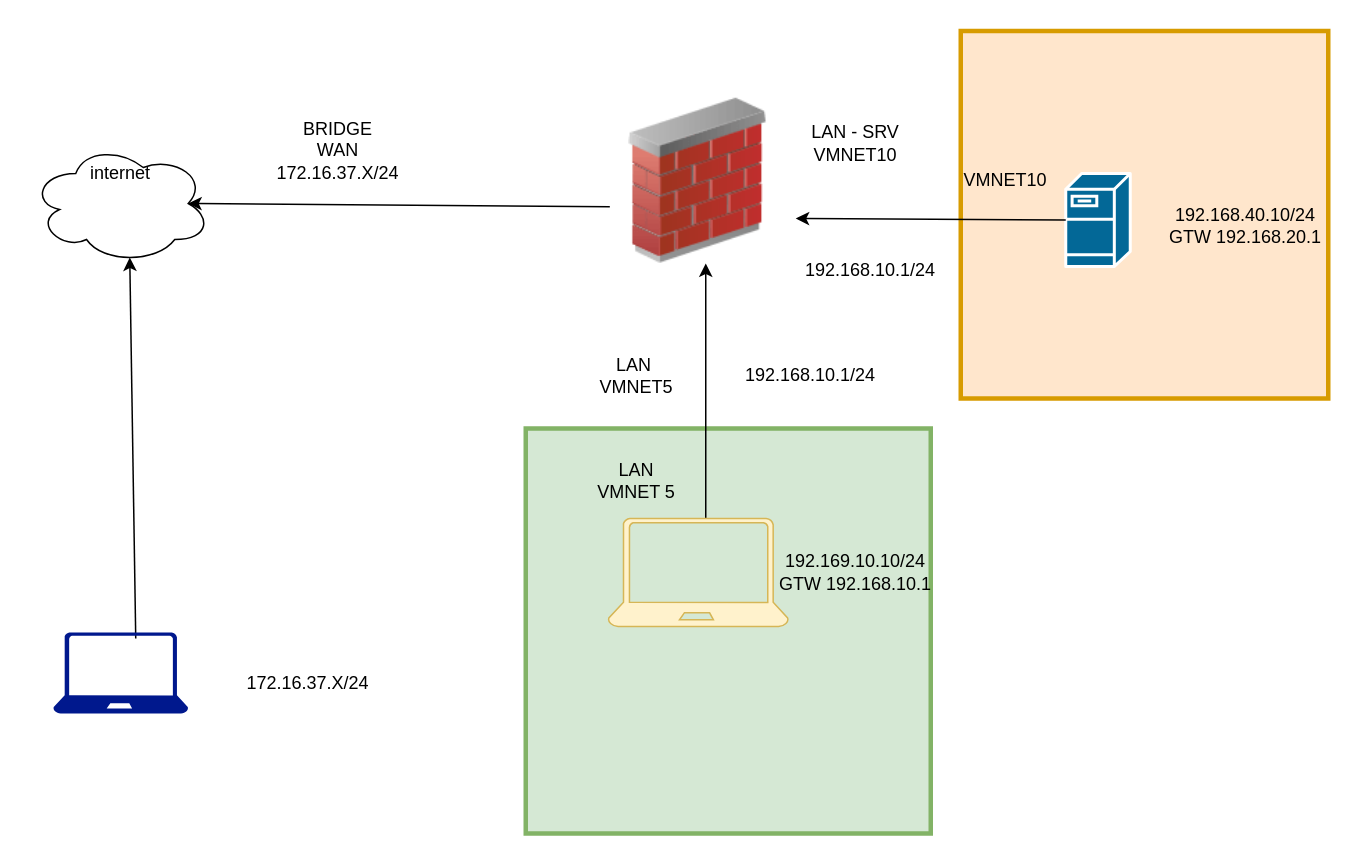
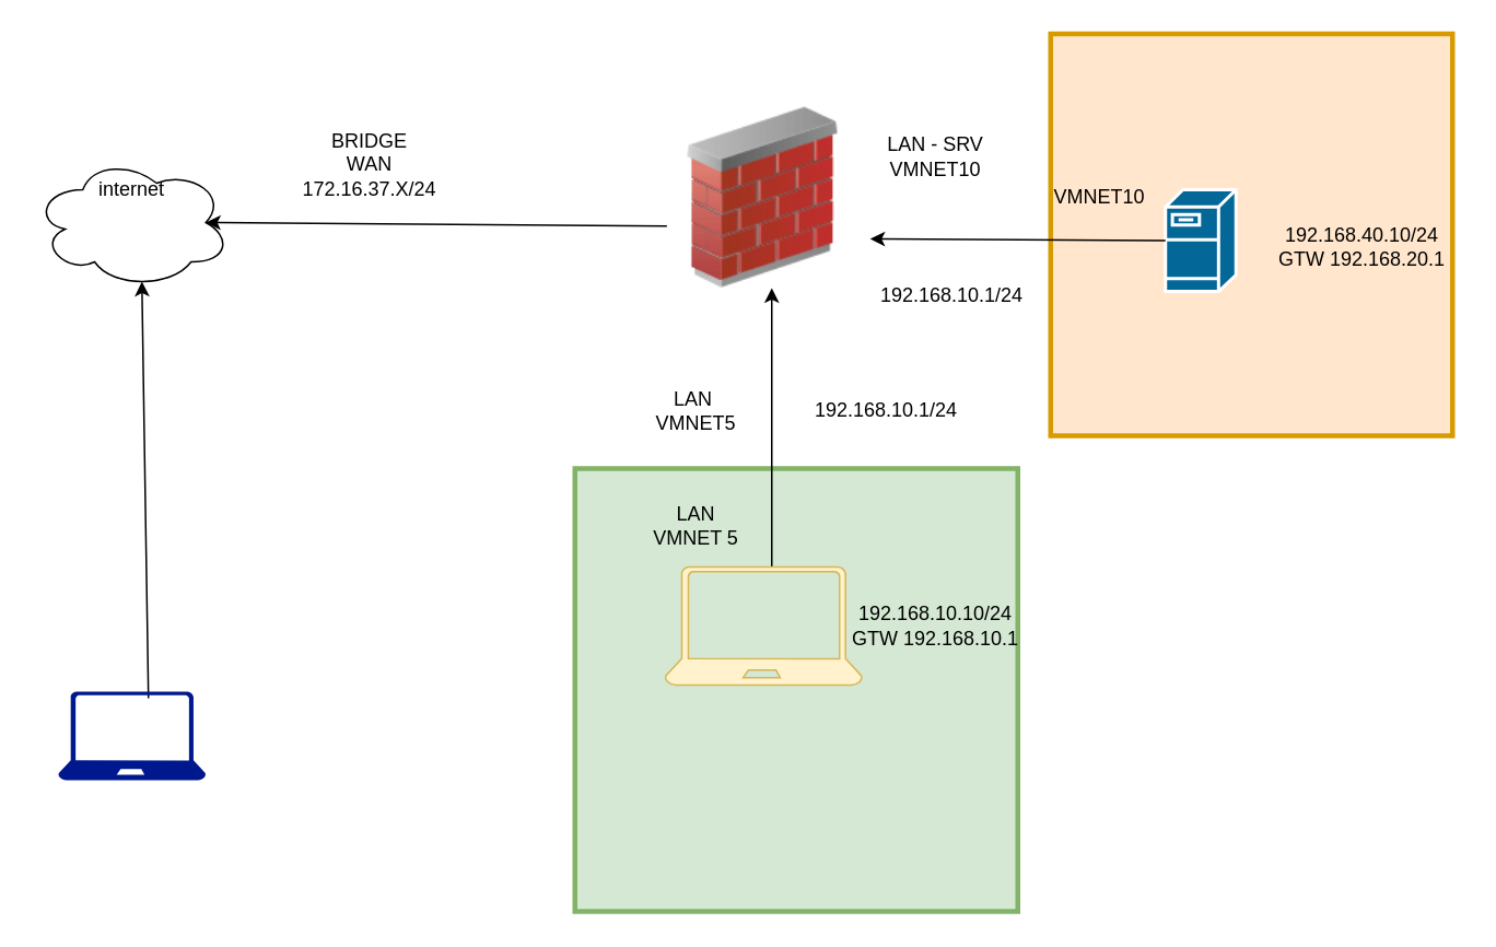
  <mxCell id="0" />
  <mxCell id="1" parent="0" />
  <mxCell id="2" value="" style="whiteSpace=wrap;html=1;aspect=fixed;strokeWidth=3;fillColor=#ffe6cc;strokeColor=#d79b00;" vertex="1" parent="1"><mxGeometry x="640" y="20" width="245" height="245" as="geometry" /></mxCell>
  <mxCell id="3" value="" style="whiteSpace=wrap;html=1;aspect=fixed;strokeWidth=3;fillColor=#d5e8d4;strokeColor=#82b366;" vertex="1" parent="1"><mxGeometry x="350" y="285" width="270" height="270" as="geometry" /></mxCell>
  <mxCell id="4" value="" style="ellipse;shape=cloud;whiteSpace=wrap;html=1;" vertex="1" parent="1"><mxGeometry x="20" y="95" width="120" height="80" as="geometry" /></mxCell>
  <mxCell id="5" value="" style="endArrow=classic;html=1;rounded=0;entryX=0.875;entryY=0.5;entryDx=0;entryDy=0;entryPerimeter=0;exitX=-0.033;exitY=0.37;exitDx=0;exitDy=0;exitPerimeter=0;" edge="1" parent="1" target="4"><mxGeometry width="50" height="50" relative="1" as="geometry"><mxPoint x="406.04" y="137.2" as="sourcePoint" /><mxPoint x="420" y="235" as="targetPoint" /></mxGeometry></mxCell>
  <mxCell id="6" value="" style="endArrow=classic;html=1;rounded=0;entryX=0.55;entryY=0.95;entryDx=0;entryDy=0;entryPerimeter=0;" edge="1" parent="1" target="4"><mxGeometry width="50" height="50" relative="1" as="geometry"><mxPoint x="90" y="425" as="sourcePoint" /><mxPoint x="420" y="235" as="targetPoint" /></mxGeometry></mxCell>
  <mxCell id="7" value="" style="endArrow=classic;html=1;rounded=0;entryX=0.5;entryY=1;entryDx=0;entryDy=0;exitX=0.5;exitY=0;exitDx=0;exitDy=0;exitPerimeter=0;" edge="1" parent="1"><mxGeometry width="50" height="50" relative="1" as="geometry"><mxPoint x="470" y="345" as="sourcePoint" /><mxPoint x="470" y="175" as="targetPoint" /></mxGeometry></mxCell>
  <mxCell id="8" value="LAN&amp;nbsp;&lt;br&gt;VMNET5" style="text;html=1;align=center;verticalAlign=middle;whiteSpace=wrap;rounded=0;" vertex="1" parent="1"><mxGeometry x="394" y="235" width="60" height="30" as="geometry" /></mxCell>
  <mxCell id="9" value="internet" style="text;html=1;align=center;verticalAlign=middle;whiteSpace=wrap;rounded=0;" vertex="1" parent="1"><mxGeometry x="50" y="100" width="60" height="30" as="geometry" /></mxCell>
- <mxCell id="10" value="192.169.10.10/24&lt;br&gt;GTW 192.168.10.1" style="text;html=1;align=center;verticalAlign=middle;whiteSpace=wrap;rounded=0;" vertex="1" parent="1"><mxGeometry x="510" y="351" width="120" height="60" as="geometry" /></mxCell>
- <mxCell id="11" value="172.16.37.X/24" style="text;html=1;align=center;verticalAlign=middle;whiteSpace=wrap;rounded=0;" vertex="1" parent="1"><mxGeometry x="150" y="435" width="110" height="40" as="geometry" /></mxCell>
+ <mxCell id="10" value="192.168.10.10/24&lt;br&gt;GTW 192.168.10.1" style="text;html=1;align=center;verticalAlign=middle;whiteSpace=wrap;rounded=0;" vertex="1" parent="1"><mxGeometry x="510" y="351" width="120" height="60" as="geometry" /></mxCell>
  <mxCell id="12" value="192.168.10.1/24" style="text;html=1;align=center;verticalAlign=middle;whiteSpace=wrap;rounded=0;" vertex="1" parent="1"><mxGeometry x="480" y="235" width="120" height="30" as="geometry" /></mxCell>
  <mxCell id="13" value="LAN&lt;br&gt;VMNET 5" style="text;html=1;align=center;verticalAlign=middle;whiteSpace=wrap;rounded=0;" vertex="1" parent="1"><mxGeometry x="394" y="305" width="60" height="30" as="geometry" /></mxCell>
  <mxCell id="14" value="BRIDGE&lt;br&gt;WAN&lt;br&gt;172.16.37.X/24" style="text;html=1;align=center;verticalAlign=middle;whiteSpace=wrap;rounded=0;" vertex="1" parent="1"><mxGeometry x="160" y="75" width="130" height="50" as="geometry" /></mxCell>
  <mxCell id="15" style="edgeStyle=orthogonalEdgeStyle;rounded=0;orthogonalLoop=1;jettySize=auto;html=1;exitX=0.5;exitY=1;exitDx=0;exitDy=0;" edge="1" parent="1" source="12" target="12"><mxGeometry relative="1" as="geometry" /></mxCell>
  <mxCell id="16" value="" style="shape=mxgraph.cisco.servers.fileserver;sketch=0;html=1;pointerEvents=1;dashed=0;fillColor=#036897;strokeColor=#ffffff;strokeWidth=2;verticalLabelPosition=bottom;verticalAlign=top;align=center;outlineConnect=0;" vertex="1" parent="1"><mxGeometry x="710" y="115" width="43" height="62" as="geometry" /></mxCell>
  <mxCell id="17" value="" style="endArrow=classic;html=1;rounded=0;exitX=0;exitY=0.5;exitDx=0;exitDy=0;exitPerimeter=0;entryX=1;entryY=0.5;entryDx=0;entryDy=0;" edge="1" parent="1" source="16"><mxGeometry width="50" height="50" relative="1" as="geometry"><mxPoint x="370" y="285" as="sourcePoint" /><mxPoint x="530" y="145" as="targetPoint" /></mxGeometry></mxCell>
  <mxCell id="18" value="VMNET10" style="text;html=1;align=center;verticalAlign=middle;whiteSpace=wrap;rounded=0;" vertex="1" parent="1"><mxGeometry x="640" y="105" width="60" height="30" as="geometry" /></mxCell>
  <mxCell id="19" value="LAN - SRV&lt;br&gt;VMNET10" style="text;html=1;align=center;verticalAlign=middle;whiteSpace=wrap;rounded=0;" vertex="1" parent="1"><mxGeometry x="535" y="80" width="70" height="30" as="geometry" /></mxCell>
  <mxCell id="20" value="192.168.40.10/24&lt;br&gt;GTW 192.168.20.1" style="text;html=1;align=center;verticalAlign=middle;whiteSpace=wrap;rounded=0;" vertex="1" parent="1"><mxGeometry x="770" y="125" width="120" height="50" as="geometry" /></mxCell>
  <mxCell id="21" value="192.168.10.1/24" style="text;html=1;align=center;verticalAlign=middle;whiteSpace=wrap;rounded=0;" vertex="1" parent="1"><mxGeometry x="520" y="165" width="120" height="30" as="geometry" /></mxCell>
  <mxCell id="22" value="FIREWALL" style="text;html=1;align=center;verticalAlign=middle;whiteSpace=wrap;rounded=0;" vertex="1" parent="1"><mxGeometry x="440" y="130" width="60" height="30" as="geometry" /></mxCell>
  <mxCell id="23" value="" style="image;html=1;image=img/lib/clip_art/networking/Firewall_02_128x128.png" vertex="1" parent="1"><mxGeometry x="410" width="110" height="110" as="geometry" y="65" /></mxCell>
  <mxCell id="24" value="" style="sketch=0;aspect=fixed;pointerEvents=1;shadow=0;dashed=0;html=1;strokeColor=none;labelPosition=center;verticalLabelPosition=bottom;verticalAlign=top;align=center;fillColor=#00188D;shape=mxgraph.azure.laptop" vertex="1" parent="1"><mxGeometry x="35" y="421" width="90" height="54" as="geometry" /></mxCell>
  <mxCell id="25" value="" style="sketch=0;aspect=fixed;pointerEvents=1;shadow=0;dashed=0;html=1;strokeColor=#d6b656;labelPosition=center;verticalLabelPosition=bottom;verticalAlign=top;align=center;fillColor=#fff2cc;shape=mxgraph.azure.laptop" vertex="1" parent="1"><mxGeometry x="405" y="345" width="120" height="72" as="geometry" /></mxCell>
